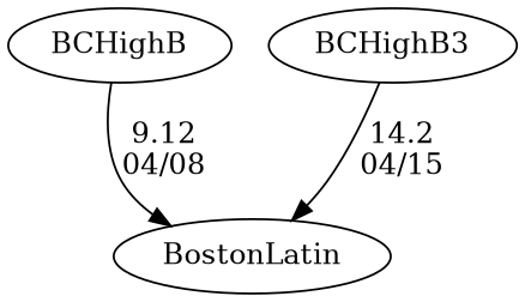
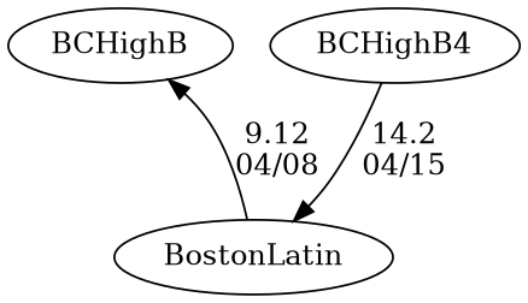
  digraph {
    edge [random=random]
    n1 [label=BCHighB]
    BostonLatin
-   BCHighB4 [label=BCHighB3]
-   n1 -> BostonLatin [label="9.12\n04/08" weight=91]
+   BCHighB4
+   BostonLatin -> n1 [label="9.12\n04/08" weight=91]
    BCHighB4 -> BostonLatin [label="14.2\n04/15" weight=86]
  }
